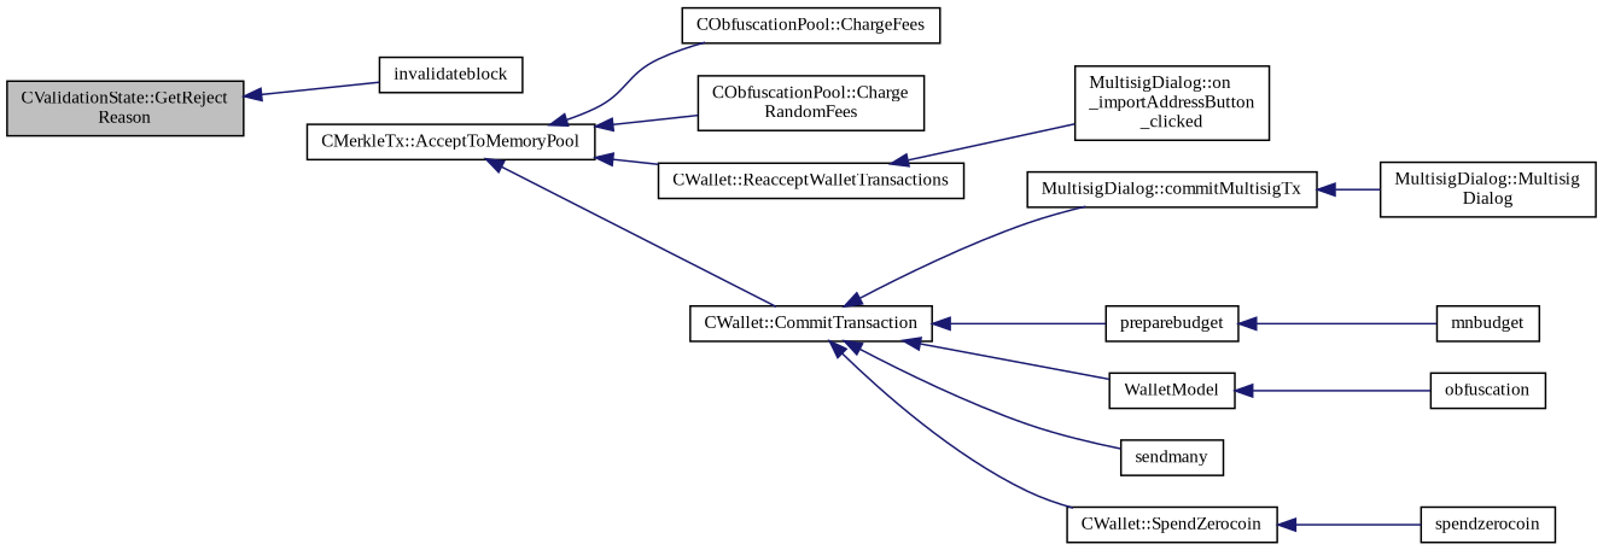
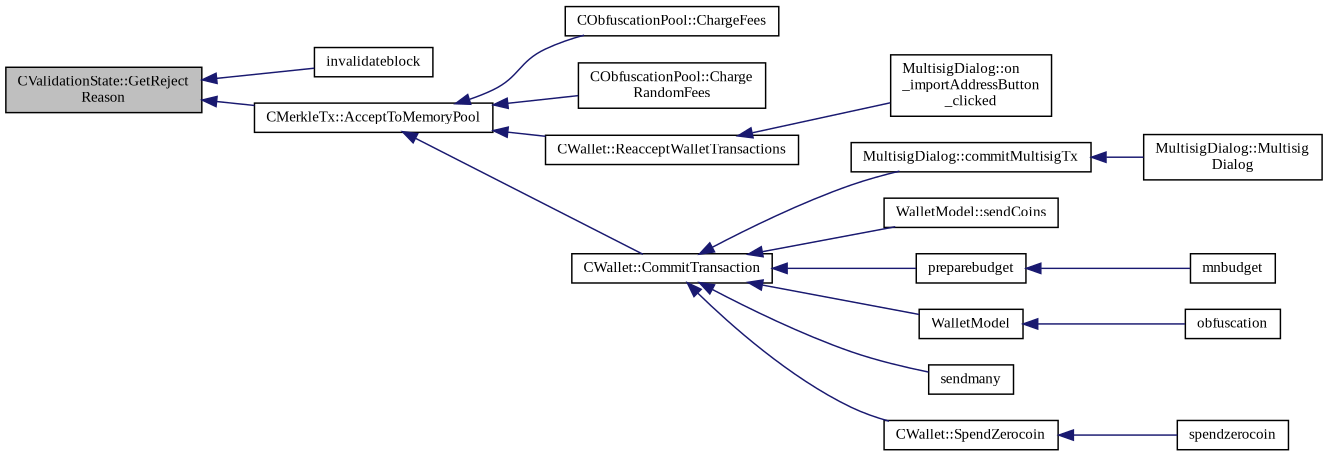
  digraph {
    fontname="Liberation Serif"
    rankdir=LR
    node [color=black fillcolor=white fontname="Liberation Serif" fontsize=10 shape=record style=filled]
    edge [color=midnightblue dir=back fontname="Liberation Serif" fontsize=10 labelfontname=Helvetica labelfontsize=10 style=solid]
    n1 [fillcolor=grey75 fontcolor=black height=0.2 label="CValidationState::GetReject\lReason" width=0.4]
    n2 [height=0.2 label=invalidateblock width=0.4]
    n3 [height=0.2 label="CMerkleTx::AcceptToMemoryPool" width=0.4]
    n4 [height=0.2 label="MultisigDialog::commitMultisigTx" width=0.4]
    n5 [height=0.2 label="MultisigDialog::Multisig\lDialog" width=0.4]
    n6 [height=0.2 label="CObfuscationPool::ChargeFees" width=0.4]
    n7 [height=0.2 label="CObfuscationPool::Charge\lRandomFees" width=0.4]
    n8 [height=0.2 label="CWallet::ReacceptWalletTransactions" width=0.4]
    n9 [height=0.2 label="CWallet::CommitTransaction" width=0.4]
    n10 [height=0.2 label="MultisigDialog::on\l_importAddressButton\l_clicked" width=0.4]
+   n11 [height=0.2 label="WalletModel::sendCoins" width=0.4]
    n12 [height=0.2 label=preparebudget width=0.4]
    n13 [height=0.2 label=WalletModel width=0.4]
    n14 [height=0.2 label=sendmany width=0.4]
    n15 [height=0.2 label="CWallet::SpendZerocoin" width=0.4]
    n16 [height=0.2 label=mnbudget width=0.4]
    n17 [height=0.2 label=obfuscation width=0.4]
    n18 [height=0.2 label=spendzerocoin width=0.4]
    n1 -> n2
+   n1 -> n3
    n3 -> n6
    n3 -> n7
    n3 -> n8
    n3 -> n9
    n4 -> n5
    n8 -> n10
    n9 -> n4
+   n9 -> n11
    n9 -> n12
    n9 -> n13
    n9 -> n14
    n9 -> n15
    n12 -> n16
    n13 -> n17
    n15 -> n18
  }
